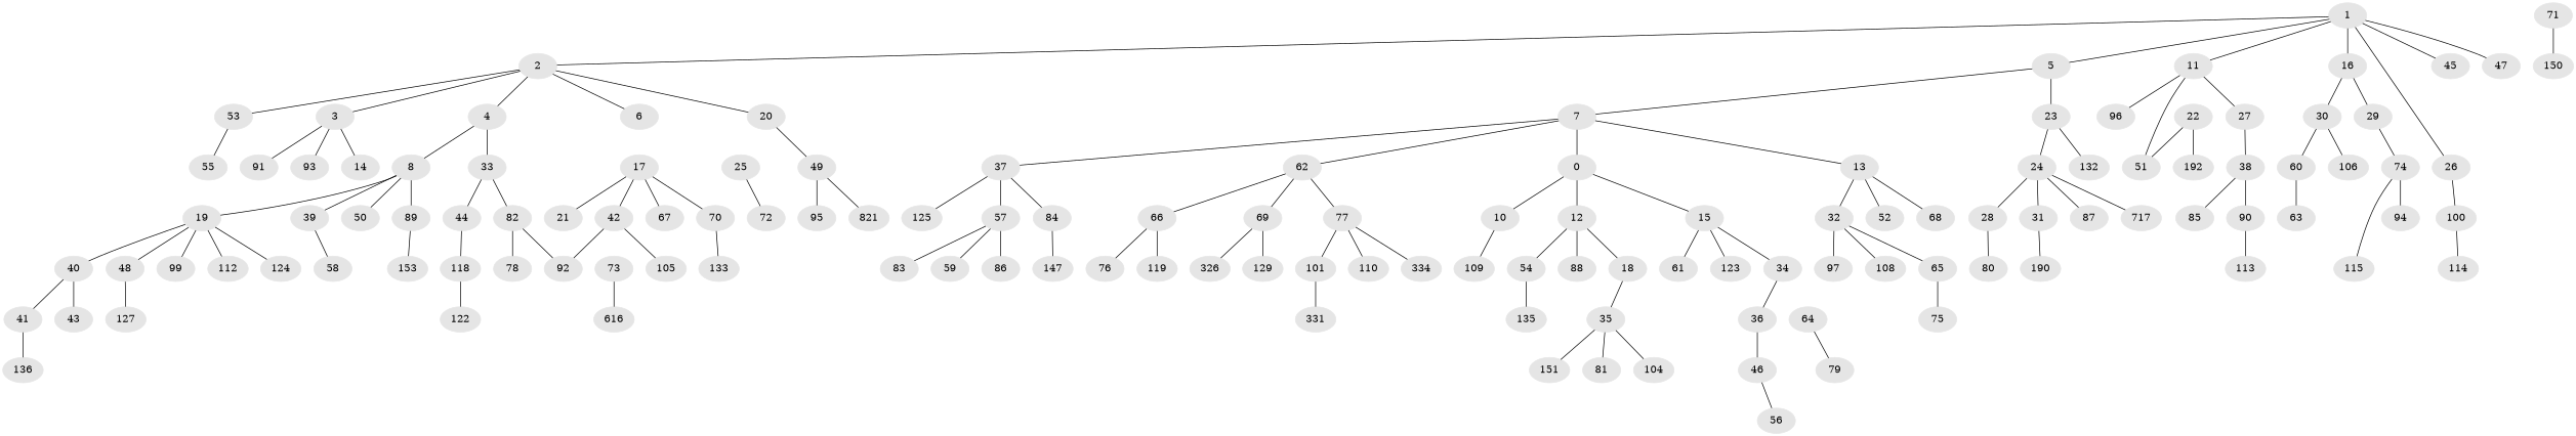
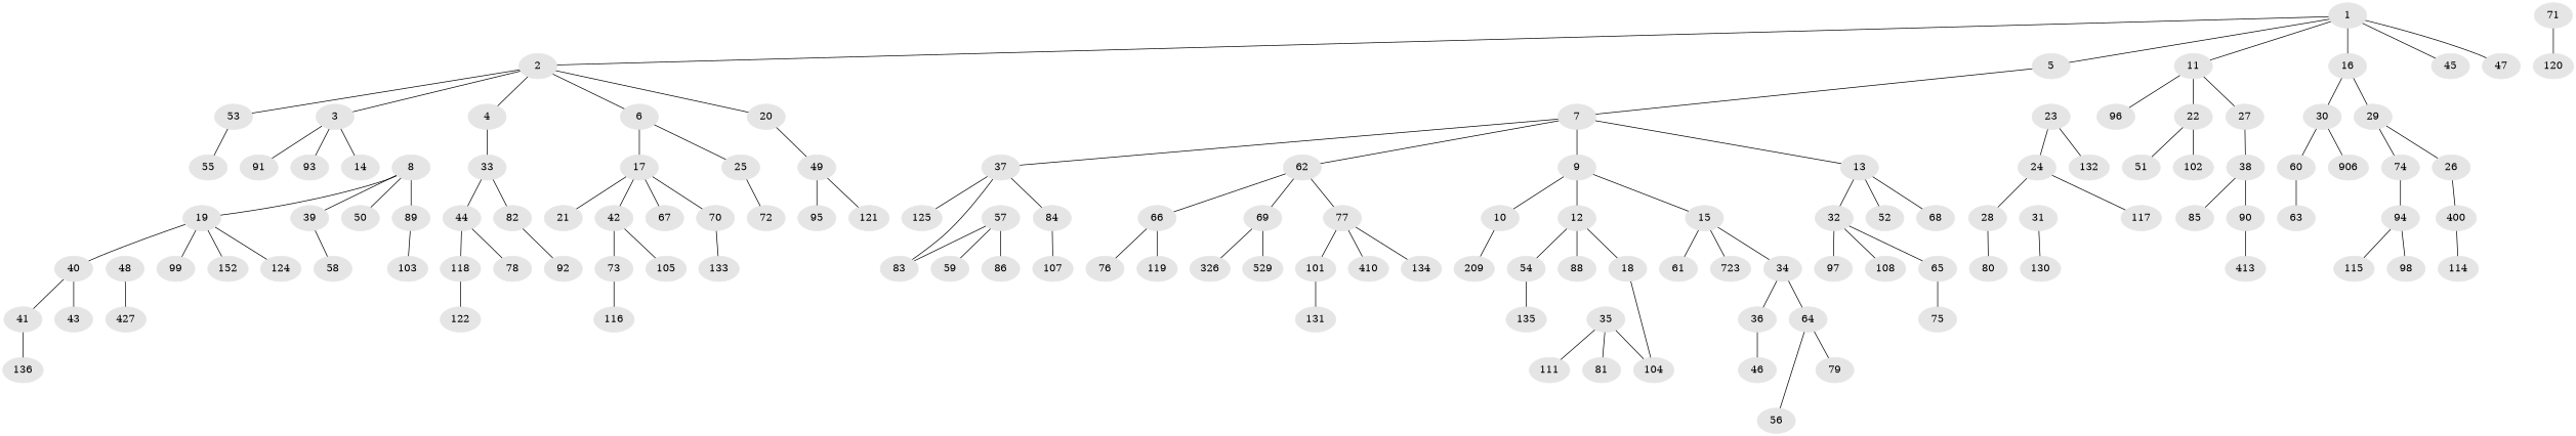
  graph {
    node [color=gray90 style=filled]
    1
    2
    5
    11
    16
    26
    45
    47
    3
    4
    6
    20
    53
    7
    23
    22
    27
    96
    29
    30
-   100
+   100 [label=400]
    14
    91
    93
    8
    33
    17
    25
    49
    55
    71
-   120 [label=150]
+   120
    19
    39
    50
    89
    44
    82
-   9 [label=0]
+   9
    13
    37
    62
    24
    132
    21
    42
    67
    70
    72
    10
    12
    15
    32
    52
    68
    57
    84
    125
    66
    69
    77
    40
    48
    99
-   112
+   112 [label=152]
    124
    58
-   103 [label=153]
-   109
+   103
+   109 [label=209]
    18
    54
    88
    34
    61
-   123
+   123 [label=723]
    51
-   102 [label=192]
+   102
    38
    35
    135
    65
    97
    108
    36
    64
    74
    60
-   106
+   106 [label=906]
    73
    105
    133
    81
    104
-   111 [label=151]
+   111
    41
    43
-   127
+   127 [label=427]
    95
-   121 [label=821]
+   121
    28
    31
-   87
-   117 [label=717]
+   117
    80
-   130 [label=190]
+   130
    114
    85
    90
    94
    63
    75
    78
    118
    92
    46
    79
    56
    59
    83
    86
-   107 [label=147]
-   113
+   107
+   113 [label=413]
    136
-   116 [label=616]
+   116
    122
    76
    119
    n128 [label=326]
-   129
+   129 [label=529]
    101
-   110
-   134 [label=334]
+   110 [label=410]
+   134
+   98
    115
-   131 [label=331]
+   131
    1 -- 2
    1 -- 5
    1 -- 11
    1 -- 16
-   1 -- 26
+   29 -- 26
    1 -- 45
    1 -- 47
    2 -- 3
    2 -- 4
    2 -- 6
    2 -- 20
    2 -- 53
    5 -- 7
-   5 -- 23
-   11 -- 51
+   11 -- 22
    11 -- 27
    11 -- 96
    16 -- 29
    16 -- 30
    26 -- 100
    3 -- 14
    3 -- 91
    3 -- 93
-   4 -- 8
    4 -- 33
+   6 -- 17
+   6 -- 25
    20 -- 49
    53 -- 55
    7 -- 9
    7 -- 13
    7 -- 37
    7 -- 62
    23 -- 24
    23 -- 132
    22 -- 51
    22 -- 102
    27 -- 38
    29 -- 74
    30 -- 60
    30 -- 106
    100 -- 114
    8 -- 19
    8 -- 39
    8 -- 50
    8 -- 89
    33 -- 44
    33 -- 82
    17 -- 21
    17 -- 42
    17 -- 67
    17 -- 70
    25 -- 72
    49 -- 95
    49 -- 121
    71 -- 120
    19 -- 40
-   19 -- 48
    19 -- 99
    19 -- 112
    19 -- 124
    39 -- 58
    89 -- 103
-   82 -- 78
+   44 -- 78
    44 -- 118
    82 -- 92
    9 -- 10
    9 -- 12
    9 -- 15
    13 -- 32
    13 -- 52
    13 -- 68
-   37 -- 57
+   37 -- 83
    37 -- 84
    37 -- 125
    62 -- 66
    62 -- 69
    62 -- 77
    24 -- 28
-   24 -- 31
-   24 -- 87
    24 -- 117
-   42 -- 92
+   42 -- 73
    42 -- 105
    70 -- 133
    10 -- 109
    12 -- 18
    12 -- 54
    12 -- 88
    15 -- 34
    15 -- 61
    15 -- 123
    32 -- 65
    32 -- 97
    32 -- 108
    57 -- 59
    57 -- 83
    57 -- 86
    84 -- 107
    66 -- 76
    66 -- 119
    69 -- n128
    69 -- 129
    77 -- 101
    77 -- 110
    77 -- 134
    40 -- 41
    40 -- 43
    48 -- 127
-   18 -- 35
+   18 -- 104
    54 -- 135
    34 -- 36
+   34 -- 64
    38 -- 85
    38 -- 90
    35 -- 81
    35 -- 104
    35 -- 111
    65 -- 75
    36 -- 46
    64 -- 79
    74 -- 94
    60 -- 63
    73 -- 116
    41 -- 136
    28 -- 80
    31 -- 130
    90 -- 113
-   74 -- 115
+   94 -- 98
+   94 -- 115
    118 -- 122
-   46 -- 56
+   64 -- 56
    101 -- 131
  }
